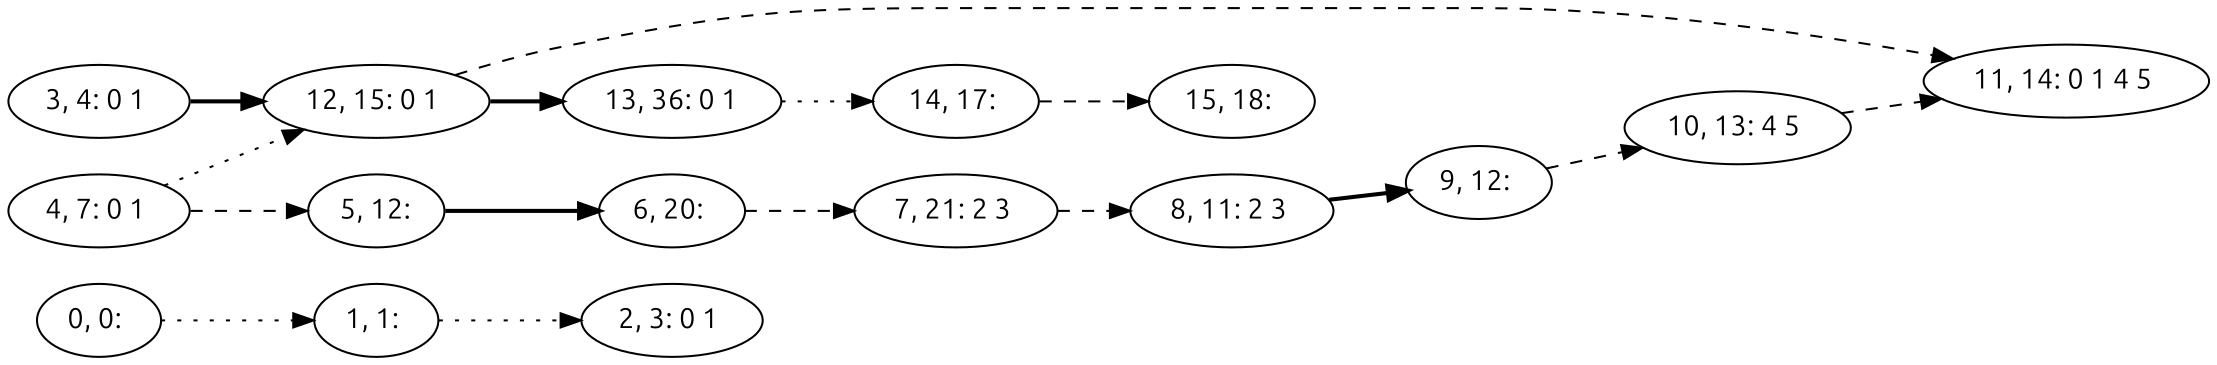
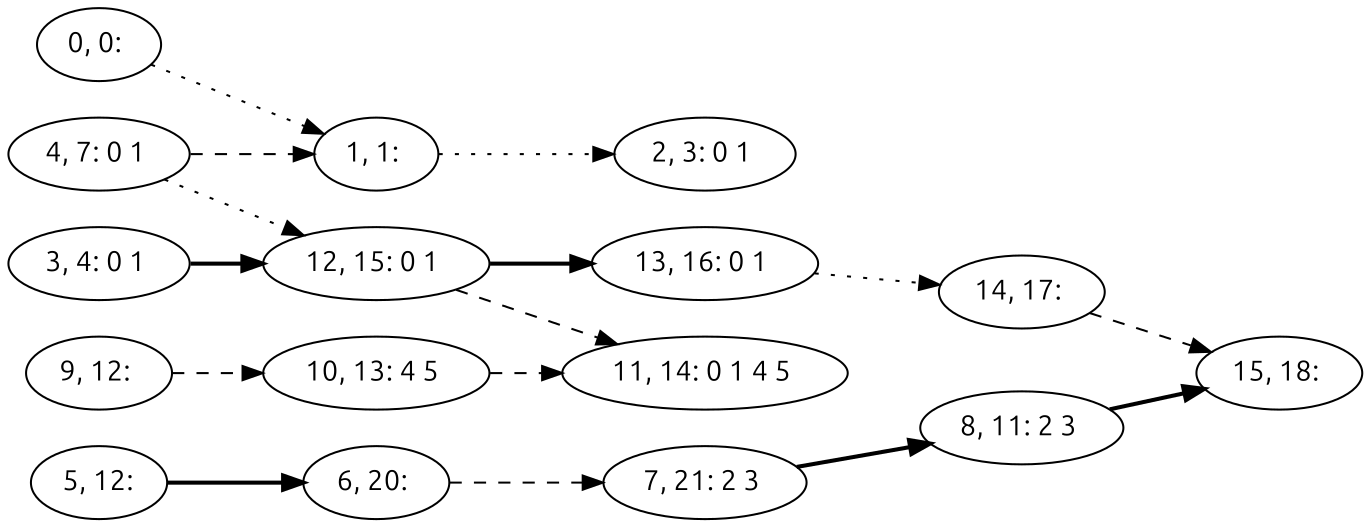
  digraph {
    fontname=Ubuntu
    rankdir=LR
    node [fontname=Ubuntu]
    edge [fontname=Ubuntu style=dashed]
    n1 [label="0, 0: "]
    n2 [label="1, 1: "]
    n3 [label="2, 3: 0 1 "]
    n4 [label="3, 4: 0 1 "]
    n5 [label="12, 15: 0 1 "]
    n6 [label="4, 7: 0 1 "]
    n7 [label="5, 12:"]
    n8 [label="11, 14: 0 1 4 5 "]
-   n9 [label="13, 36: 0 1"]
+   n9 [label="13, 16: 0 1 "]
    n10 [label="6, 20: "]
    n11 [label="7, 21: 2 3 "]
    n12 [label="8, 11: 2 3 "]
    n13 [label="9, 12: "]
    n14 [label="10, 13: 4 5 "]
    n15 [label="14, 17: "]
    n16 [label="15, 18: "]
    n1 -> n2 [style=dotted]
    n2 -> n3 [style=dotted]
    n4 -> n5 [style=bold]
    n5 -> n8
    n5 -> n9 [style=bold]
    n6 -> n5 [style=dotted]
-   n6 -> n7
+   n6 -> n2
    n7 -> n10 [style=bold]
    n9 -> n15 [style=dotted]
    n10 -> n11
-   n11 -> n12
-   n12 -> n13 [style=bold]
+   n11 -> n12 [style=bold]
+   n12 -> n16 [style=bold]
    n13 -> n14
    n14 -> n8
    n15 -> n16
  }
